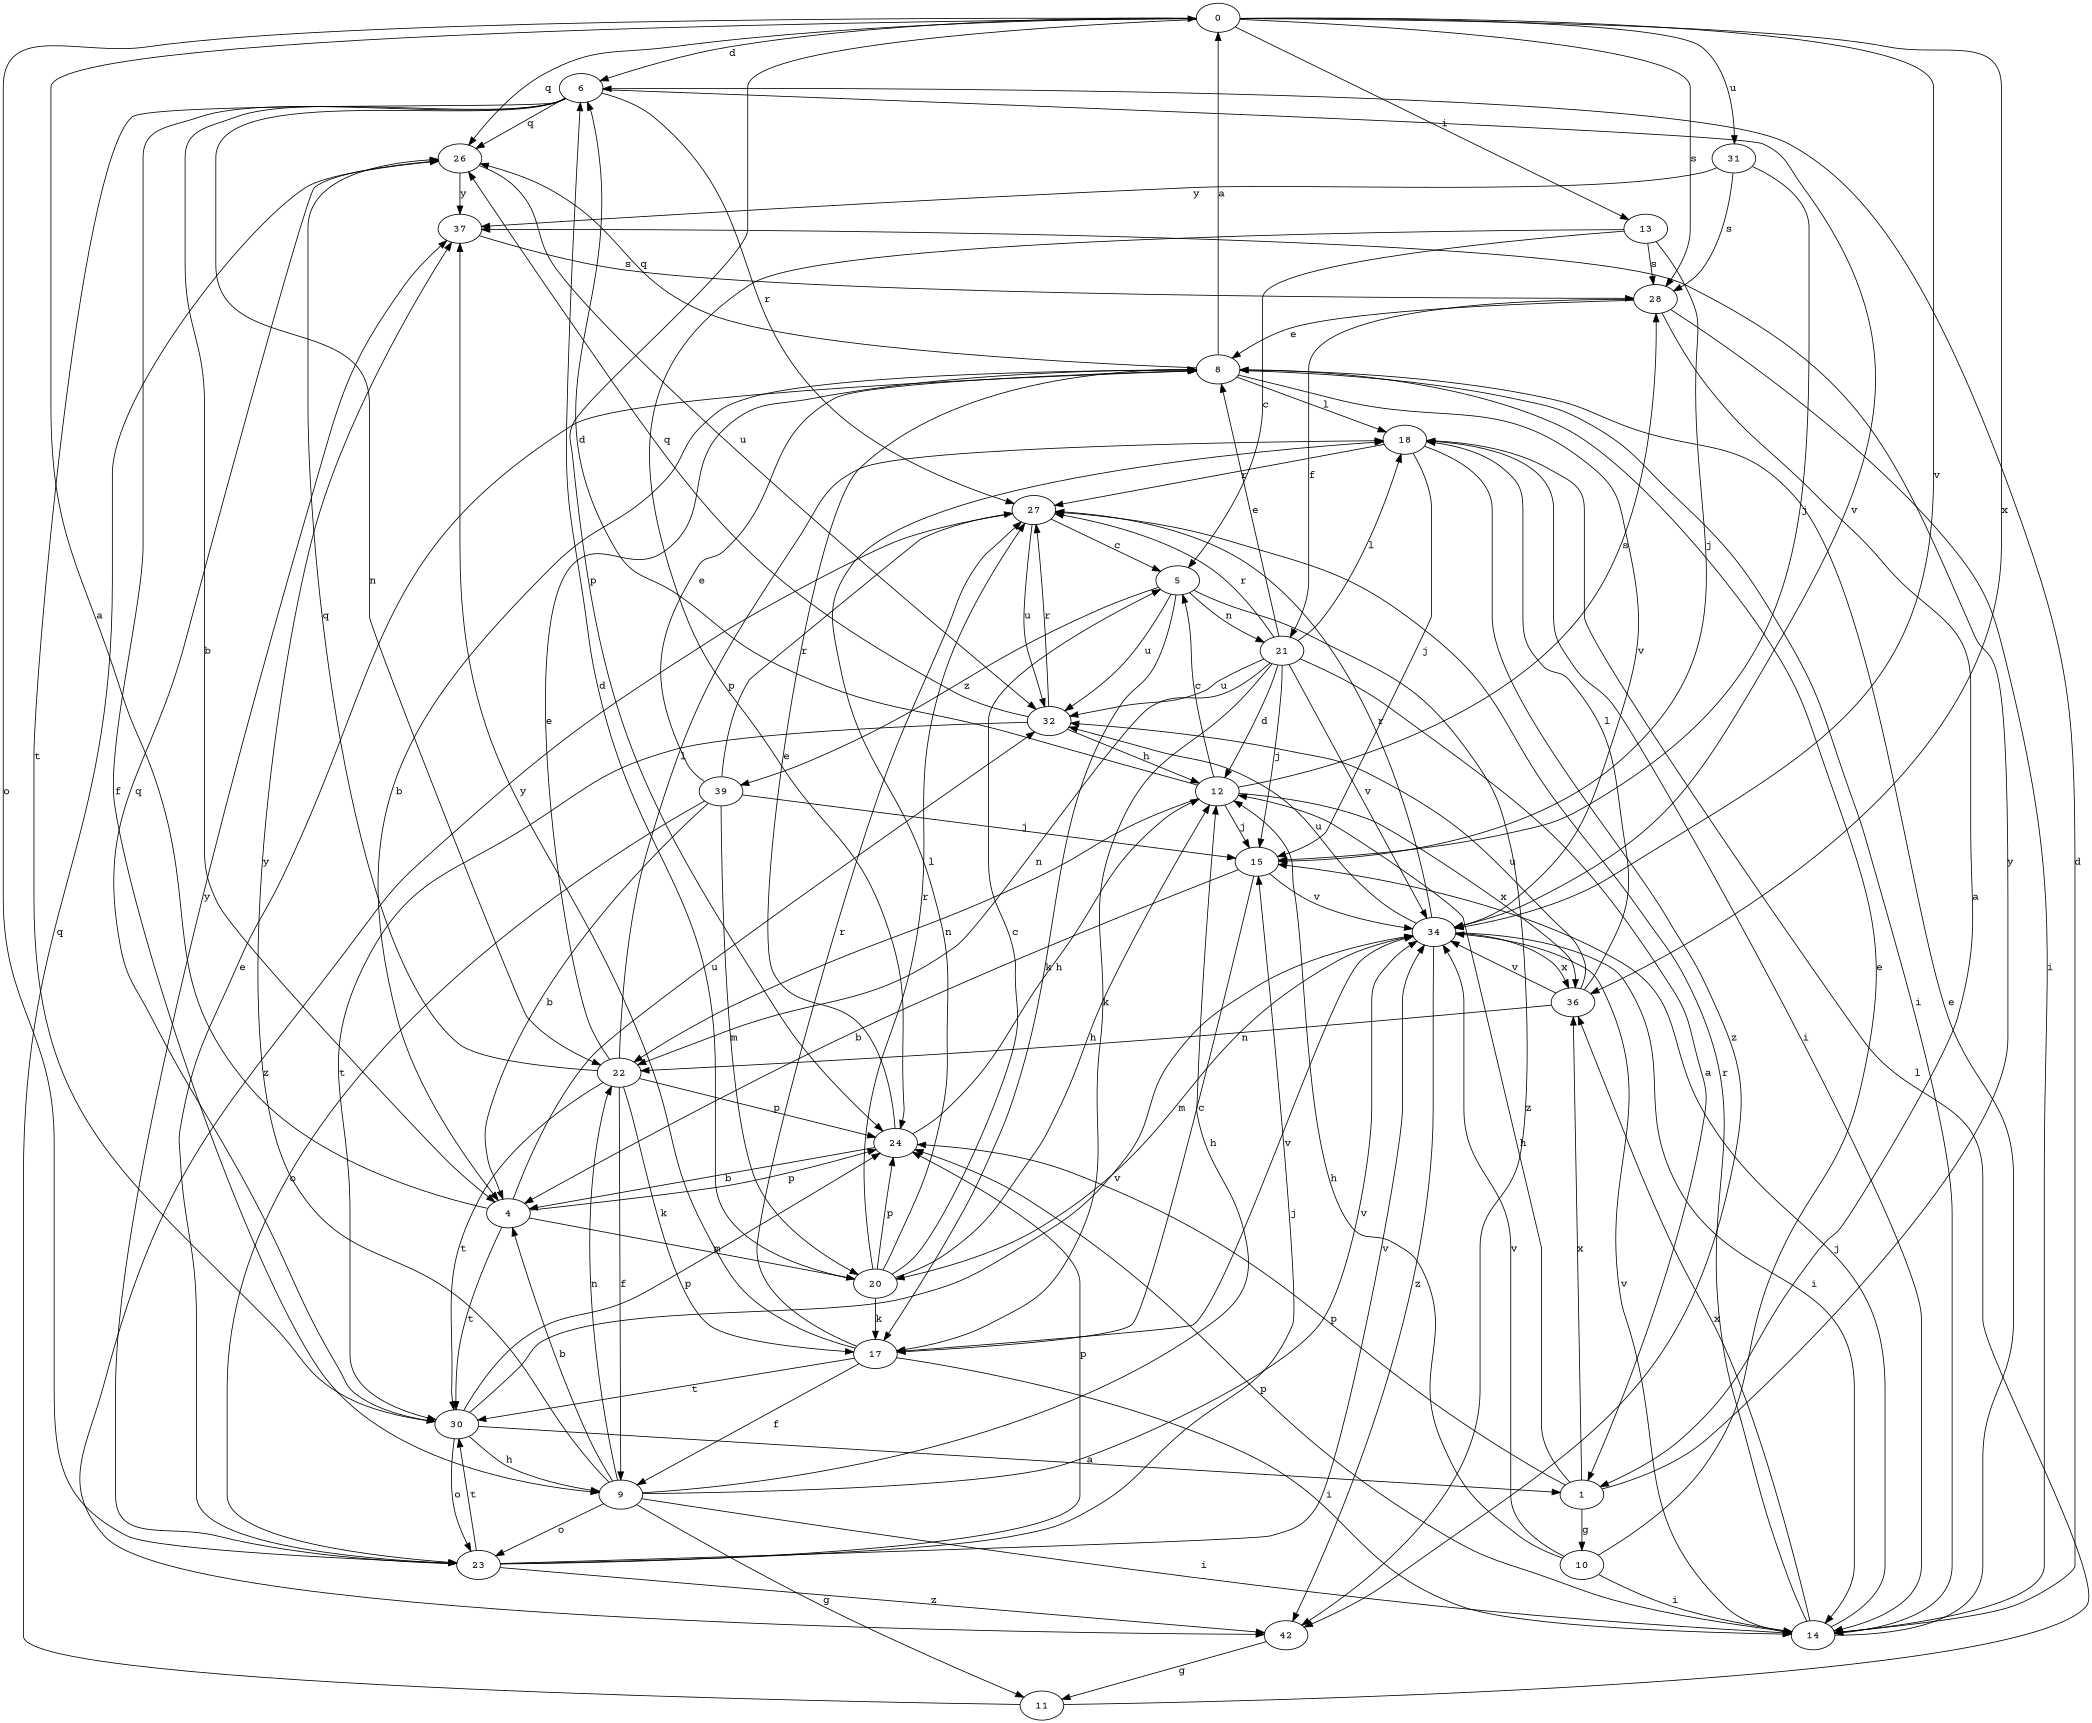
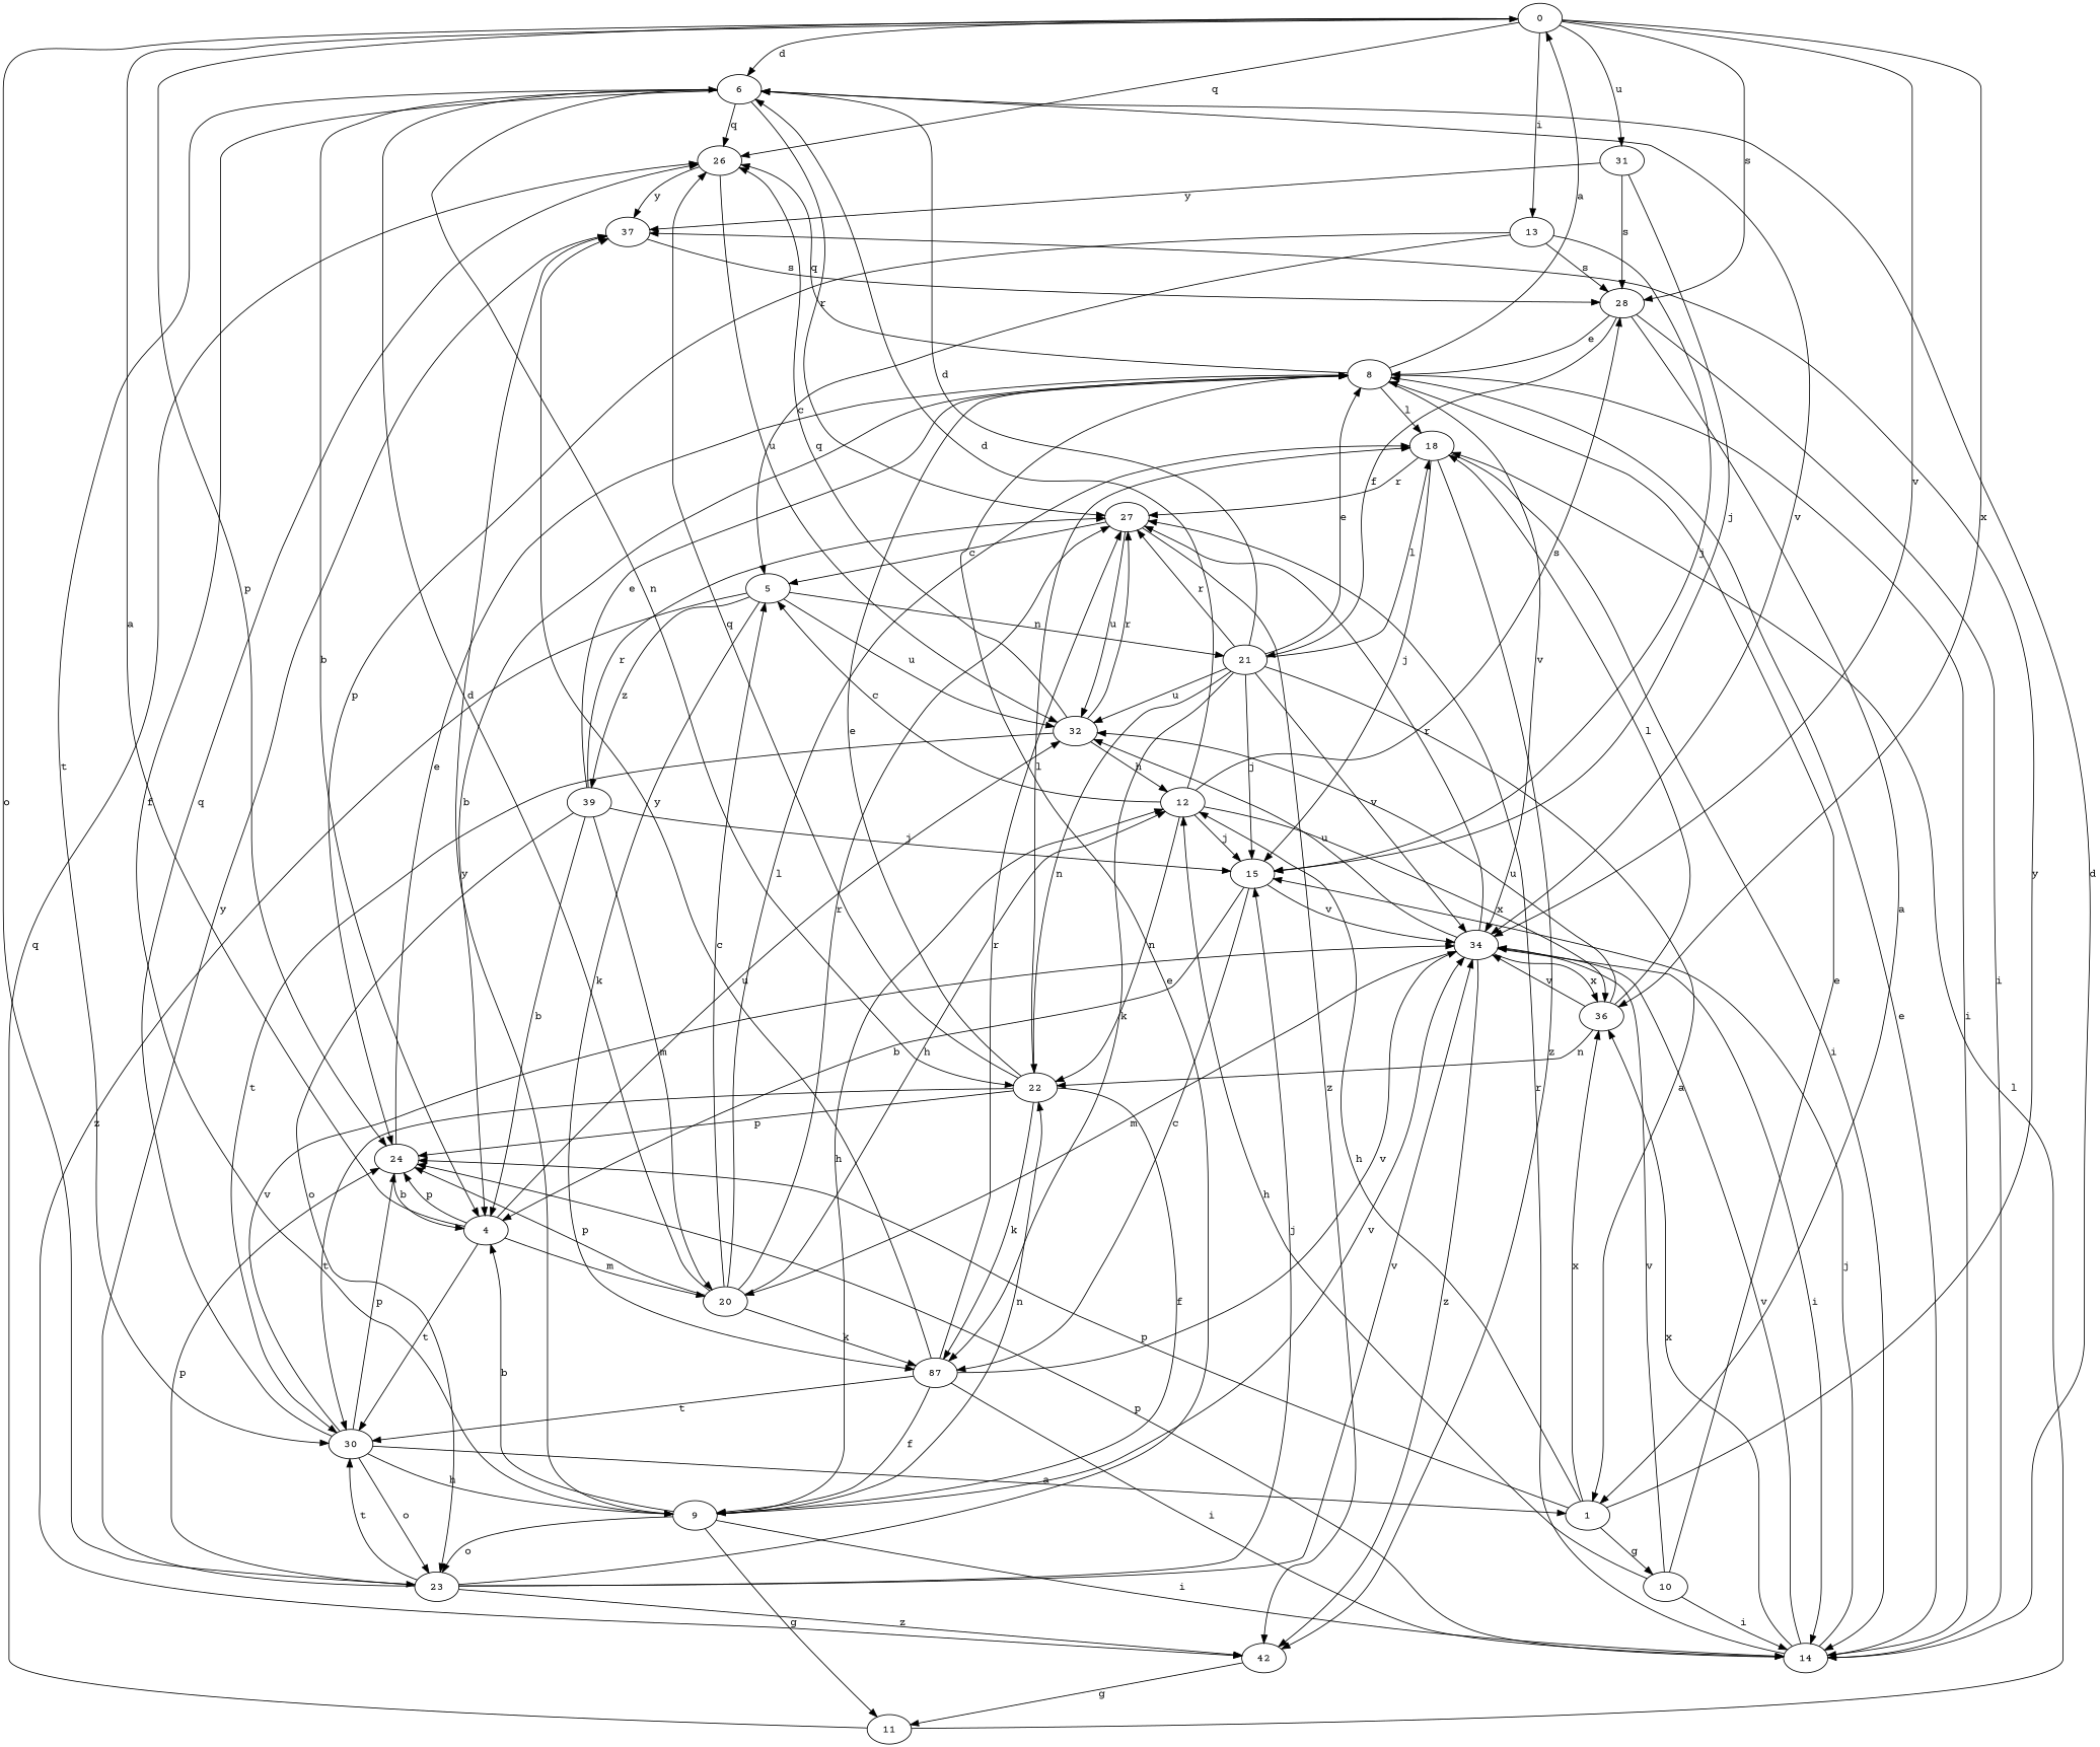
  strict digraph {
    fontname="Courier Prime"
    node [fontname="Courier Prime"]
    edge [fontname="Courier Prime"]
    0
    6
    13
    23
    24
    26
    28
    31
    34
    36
    4
    30
    9
    22
    27
    15
    5
    37
    42
    8
    12
    32
    1
    21
    14
    20
    18
    10
-   17
+   17 [label=87]
    39
    11
    0 -> 6 [label=d]
    0 -> 13 [label=i]
    0 -> 23 [label=o]
    0 -> 24 [label=p]
    0 -> 26 [label=q]
    0 -> 28 [label=s]
    0 -> 31 [label=u]
    0 -> 34 [label=v]
    0 -> 36 [label=x]
    6 -> 26 [label=q]
    6 -> 34 [label=v]
    6 -> 4 [label=b]
    6 -> 30 [label=t]
    6 -> 9 [label=f]
    6 -> 22 [label=n]
    6 -> 27 [label=r]
    13 -> 24 [label=p]
    13 -> 28 [label=s]
    13 -> 15 [label=j]
    13 -> 5 [label=c]
    23 -> 24 [label=p]
    23 -> 34 [label=v]
    23 -> 30 [label=t]
    23 -> 15 [label=j]
    23 -> 37 [label=y]
    23 -> 42 [label=z]
    23 -> 8 [label=e]
    24 -> 4 [label=b]
    24 -> 8 [label=e]
-   24 -> 12 [label=h]
    26 -> 37 [label=y]
    26 -> 32 [label=u]
    28 -> 8 [label=e]
    28 -> 1 [label=a]
    28 -> 21 [label=f]
    28 -> 14 [label=i]
    31 -> 28 [label=s]
    31 -> 15 [label=j]
    31 -> 37 [label=y]
    34 -> 36 [label=x]
    34 -> 27 [label=r]
    34 -> 42 [label=z]
    34 -> 32 [label=u]
    34 -> 14 [label=i]
    34 -> 20 [label=m]
    36 -> 34 [label=v]
    36 -> 22 [label=n]
    36 -> 32 [label=u]
    36 -> 18 [label=l]
    4 -> 0 [label=a]
    4 -> 24 [label=p]
    4 -> 30 [label=t]
    4 -> 32 [label=u]
    4 -> 20 [label=m]
    30 -> 23 [label=o]
    30 -> 24 [label=p]
    30 -> 26 [label=q]
    30 -> 34 [label=v]
    30 -> 9 [label=h]
    30 -> 1 [label=a]
    9 -> 23 [label=o]
    9 -> 34 [label=v]
    9 -> 4 [label=b]
    9 -> 22 [label=n]
    9 -> 37 [label=y]
    9 -> 12 [label=h]
    9 -> 14 [label=i]
    9 -> 11 [label=g]
    22 -> 24 [label=p]
    22 -> 26 [label=q]
    22 -> 30 [label=t]
    22 -> 9 [label=f]
    22 -> 8 [label=e]
    22 -> 18 [label=l]
    22 -> 17 [label=k]
    27 -> 5 [label=c]
    27 -> 42 [label=z]
    27 -> 32 [label=u]
    15 -> 34 [label=v]
    15 -> 4 [label=b]
    15 -> 17 [label=c]
    5 -> 42 [label=z]
    5 -> 32 [label=u]
    5 -> 21 [label=n]
    5 -> 17 [label=k]
    5 -> 39 [label=z]
    37 -> 28 [label=s]
    42 -> 11 [label=g]
    8 -> 0 [label=a]
    8 -> 26 [label=q]
    8 -> 34 [label=v]
    8 -> 4 [label=b]
    8 -> 14 [label=i]
    8 -> 18 [label=l]
    12 -> 6 [label=d]
    12 -> 28 [label=s]
    12 -> 36 [label=x]
    12 -> 22 [label=n]
    12 -> 15 [label=j]
    12 -> 5 [label=c]
    32 -> 26 [label=q]
    32 -> 30 [label=t]
    32 -> 27 [label=r]
    32 -> 12 [label=h]
    1 -> 24 [label=p]
    1 -> 36 [label=x]
    1 -> 37 [label=y]
    1 -> 12 [label=h]
    1 -> 10 [label=g]
-   21 -> 12 [label=d]
+   21 -> 6 [label=d]
    21 -> 34 [label=v]
    21 -> 22 [label=n]
    21 -> 27 [label=r]
    21 -> 15 [label=j]
    21 -> 8 [label=e]
    21 -> 32 [label=u]
    21 -> 1 [label=a]
    21 -> 18 [label=l]
    21 -> 17 [label=k]
    14 -> 6 [label=d]
    14 -> 24 [label=p]
    14 -> 34 [label=v]
    14 -> 36 [label=x]
    14 -> 27 [label=r]
    14 -> 15 [label=j]
    14 -> 8 [label=e]
    20 -> 6 [label=d]
    20 -> 24 [label=p]
    20 -> 27 [label=r]
    20 -> 5 [label=c]
    20 -> 12 [label=h]
    20 -> 18 [label=l]
    20 -> 17 [label=k]
    18 -> 27 [label=r]
    18 -> 15 [label=j]
    18 -> 42 [label=z]
    18 -> 14 [label=i]
    10 -> 34 [label=v]
    10 -> 8 [label=e]
    10 -> 12 [label=h]
    10 -> 14 [label=i]
    17 -> 34 [label=v]
    17 -> 30 [label=t]
    17 -> 9 [label=f]
    17 -> 27 [label=r]
    17 -> 37 [label=y]
    17 -> 14 [label=i]
    39 -> 23 [label=o]
    39 -> 4 [label=b]
    39 -> 27 [label=r]
    39 -> 15 [label=j]
    39 -> 8 [label=e]
    39 -> 20 [label=m]
    11 -> 26 [label=q]
    11 -> 18 [label=l]
  }
